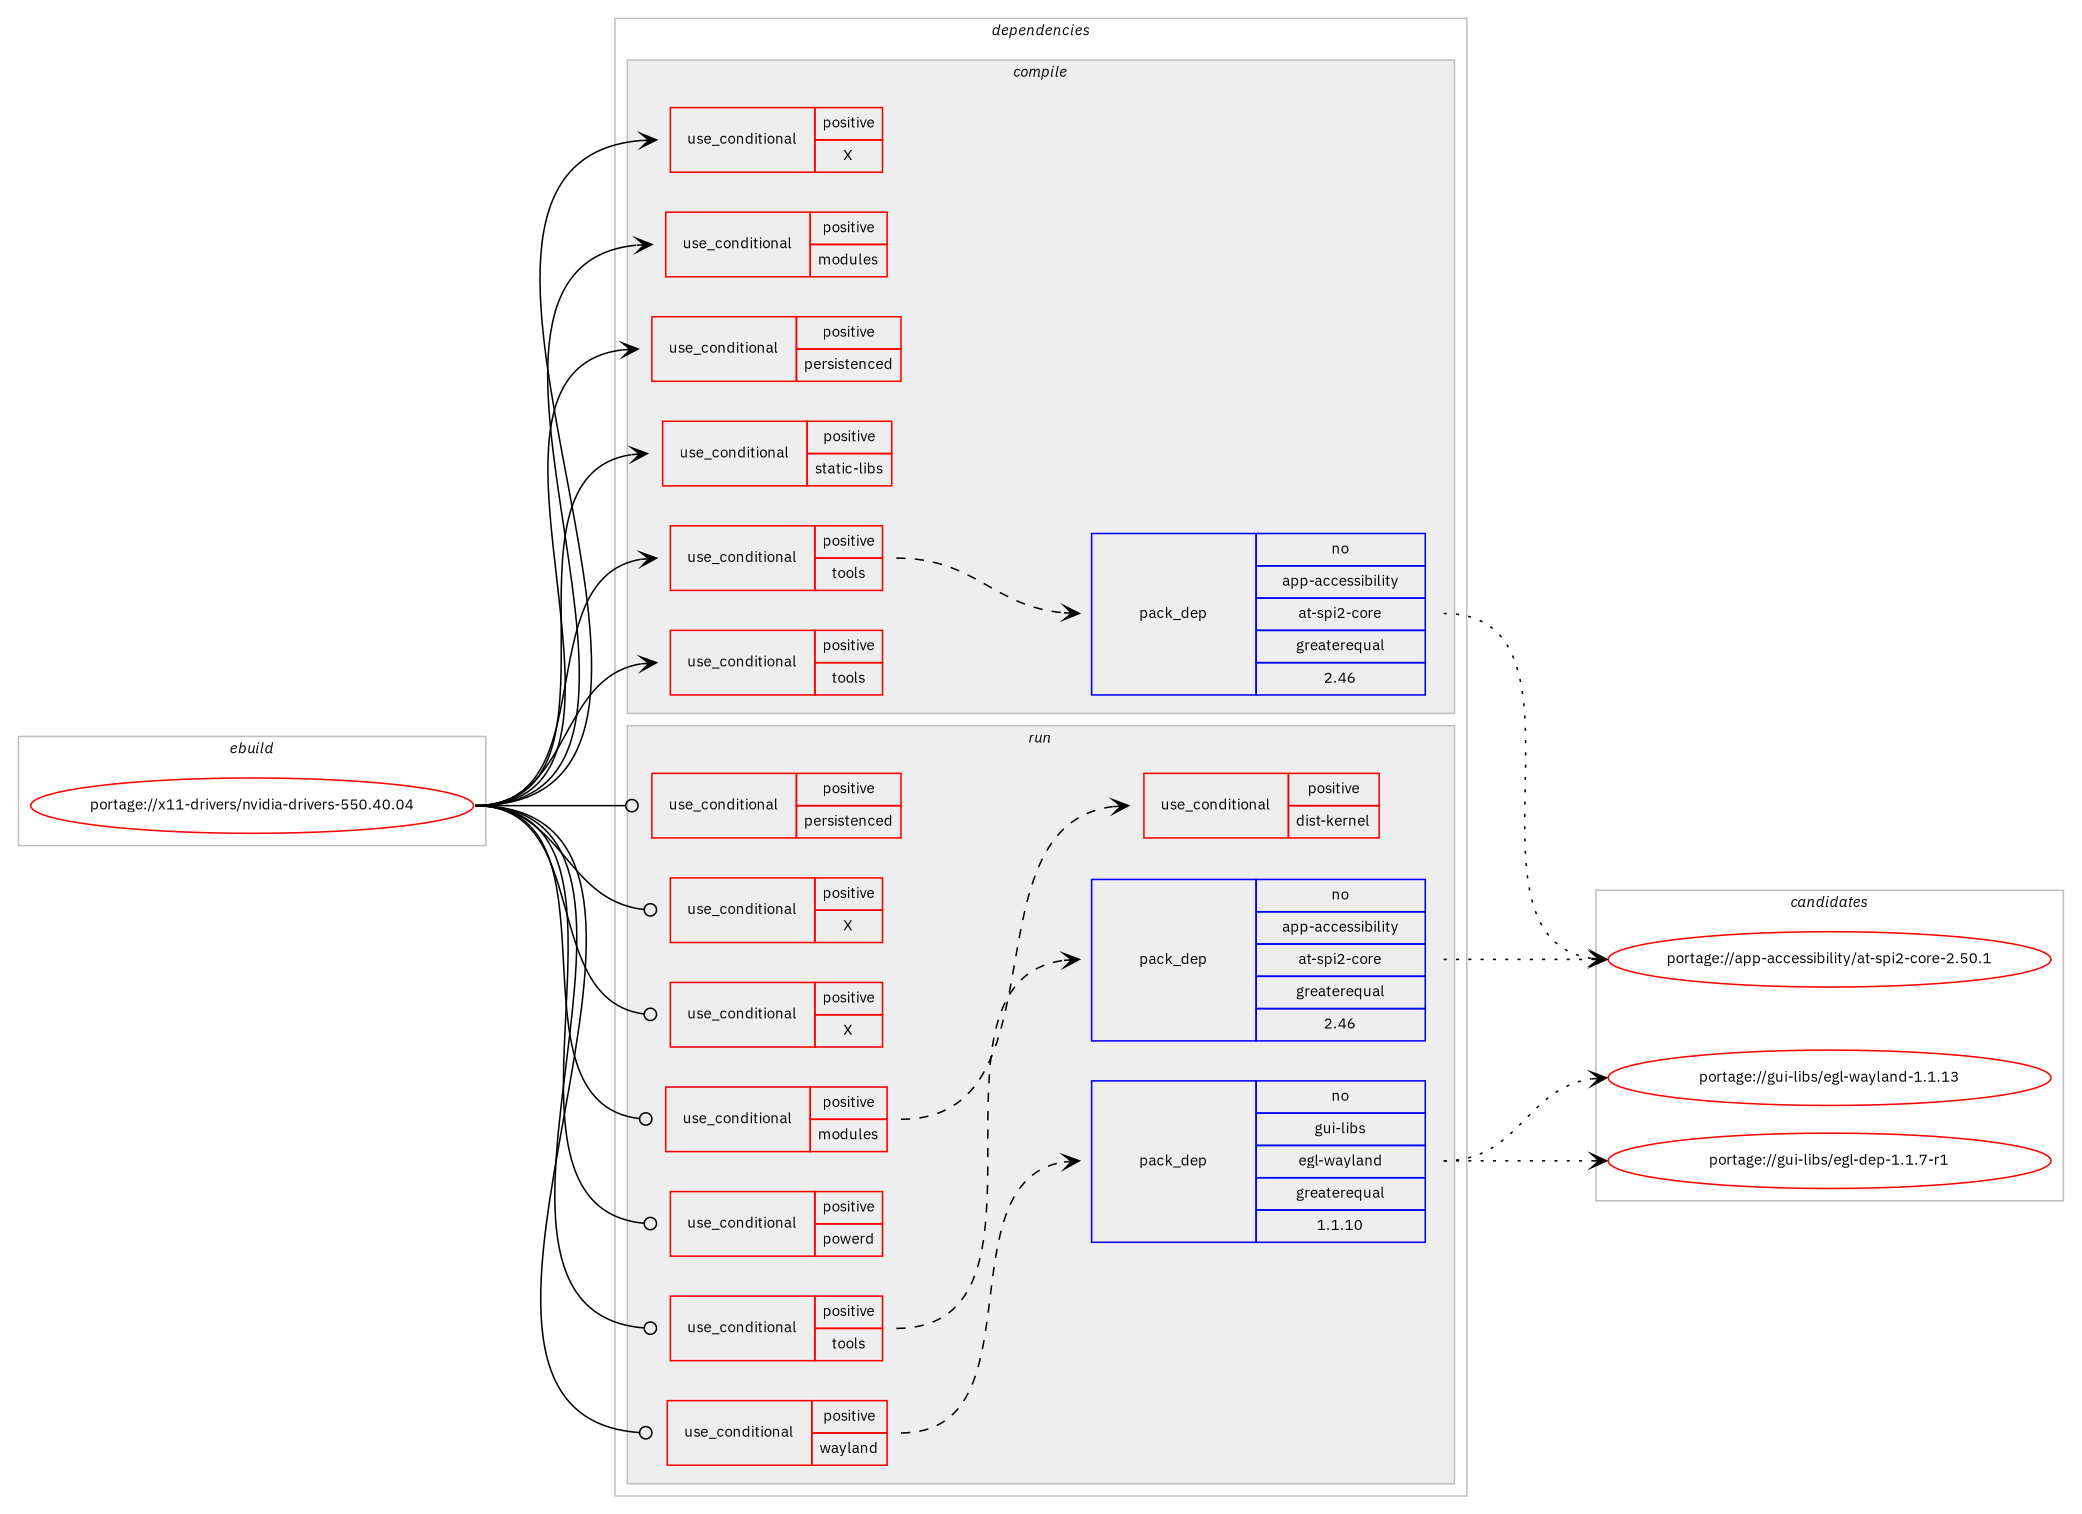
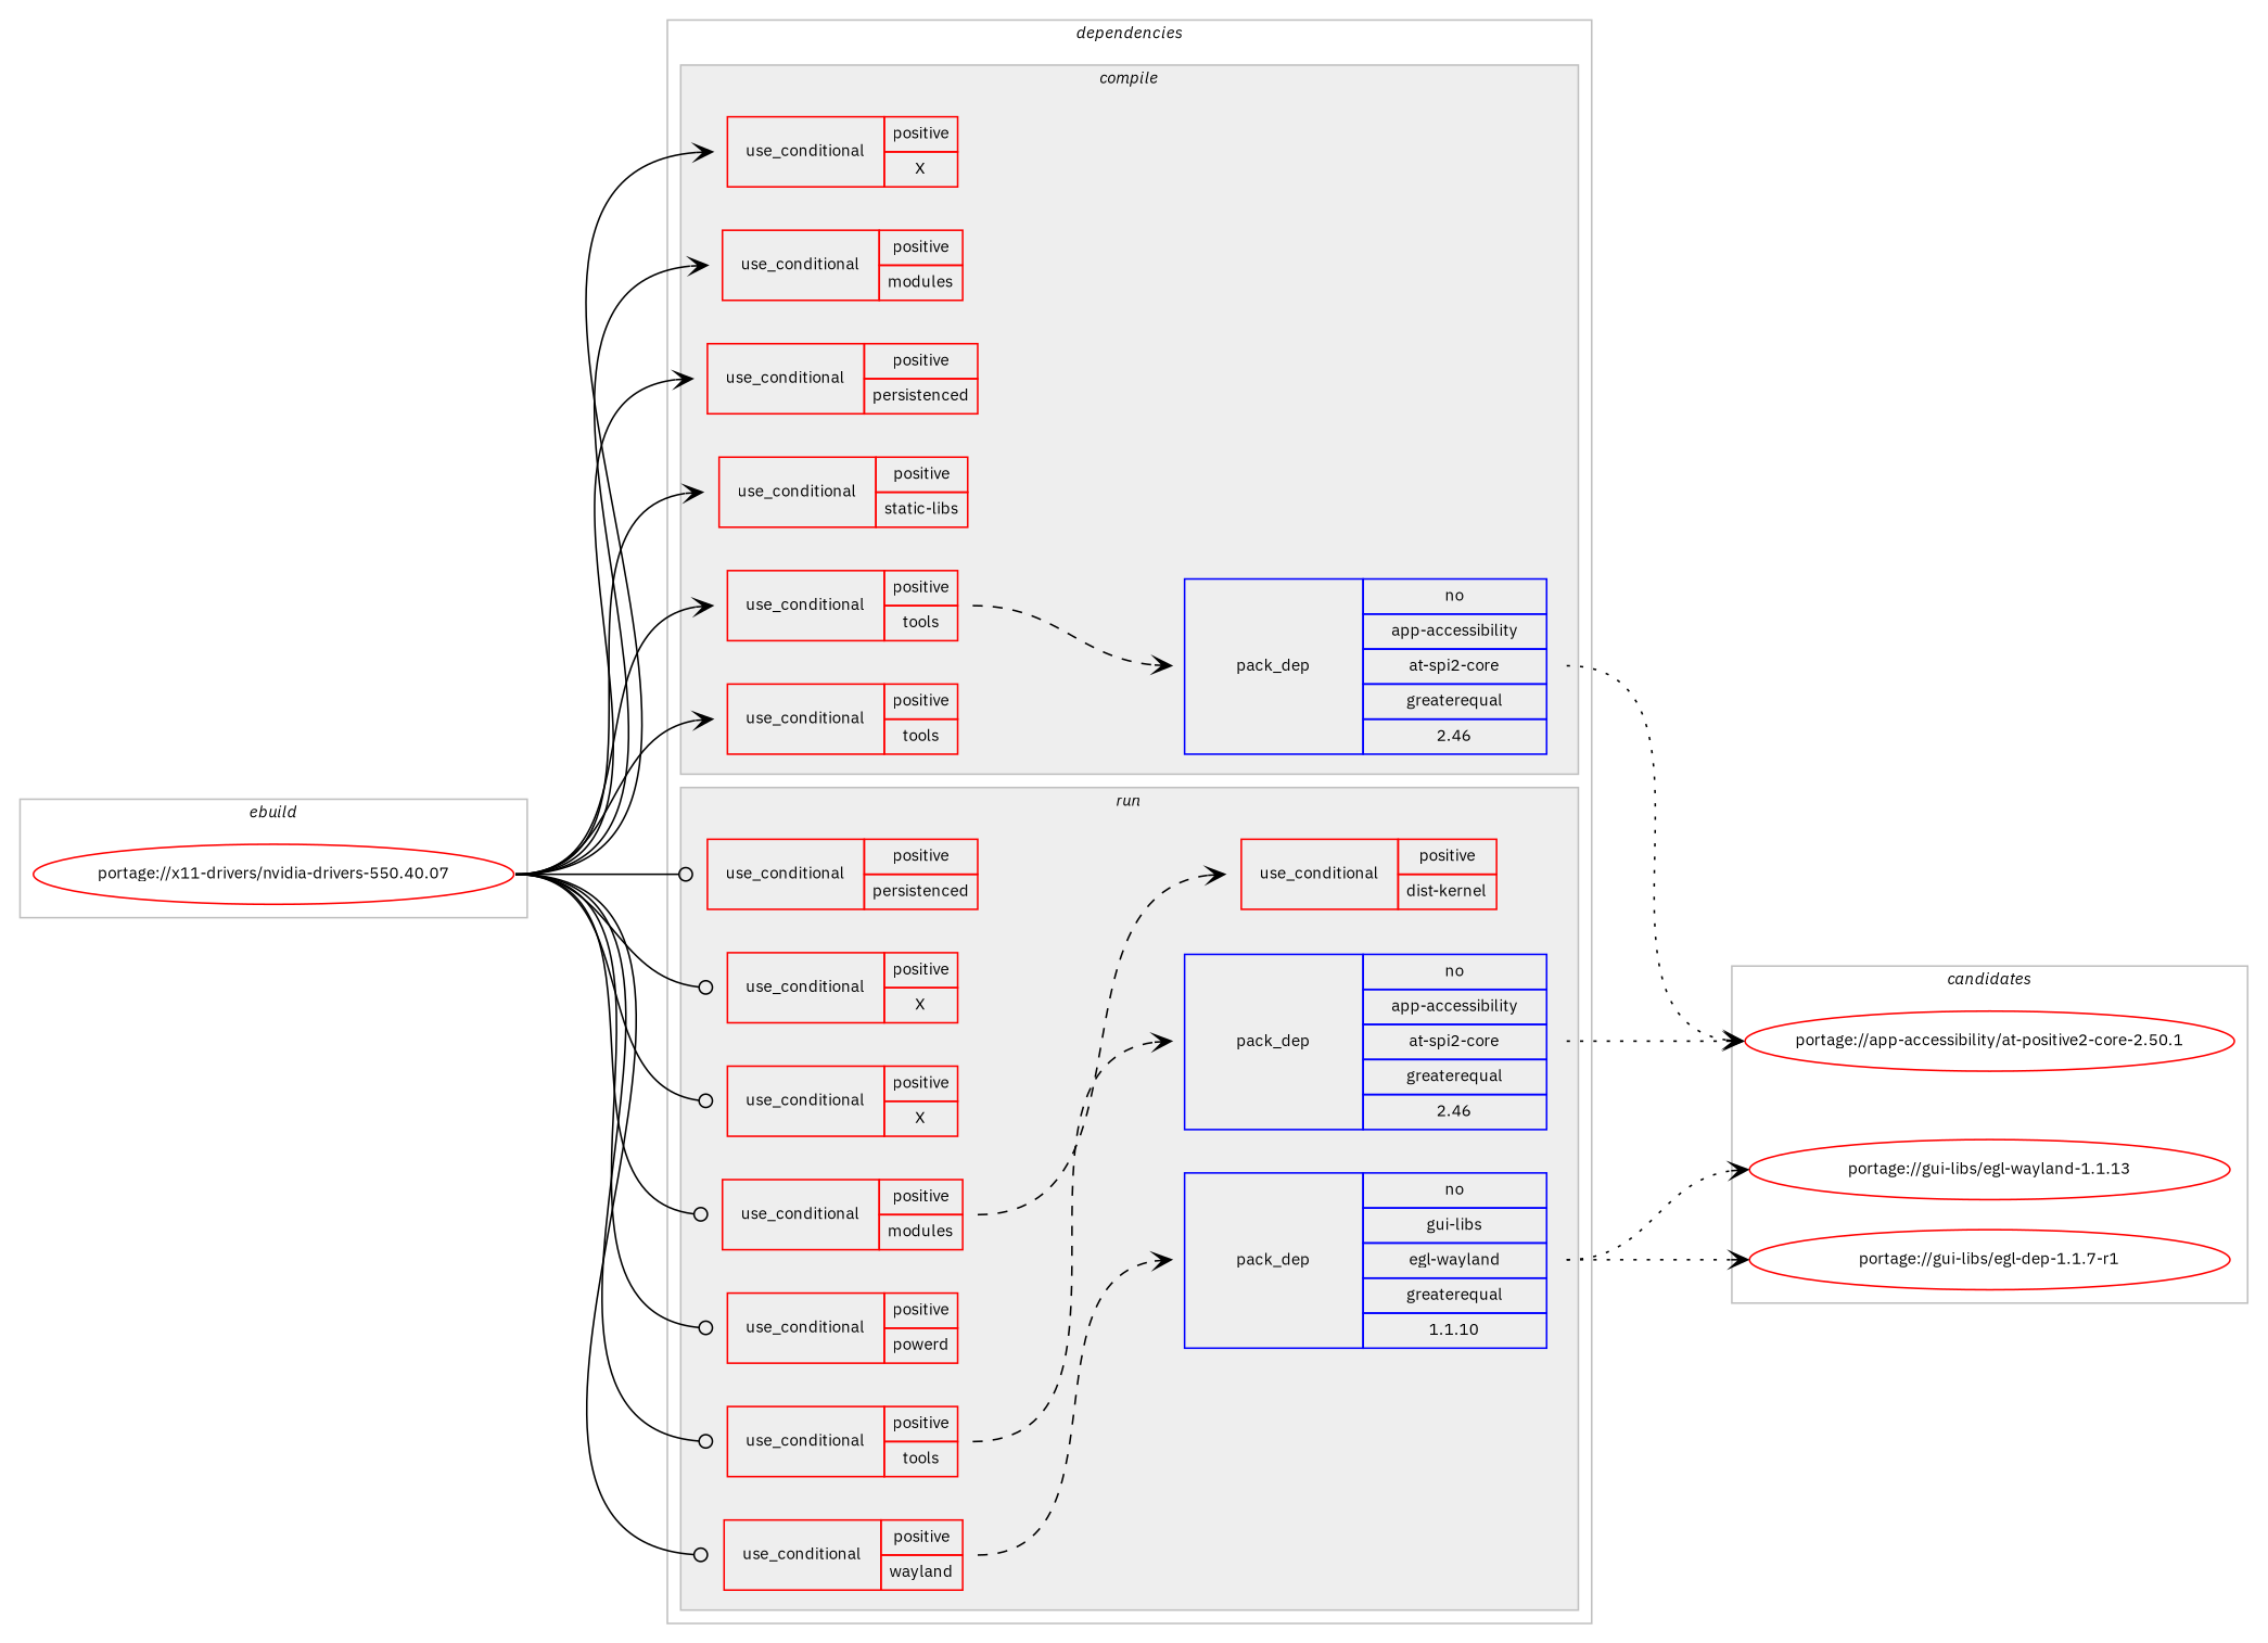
  digraph {
    compound=true
    concentrate=true
    fontname="IBM Plex Sans"
    fontsize=10
    newrank=true
    rankdir=LR
    ranksep=1.5
    node [color=red fontname="IBM Plex Sans" fontsize=10 shape=none]
    edge [arrowhead=vee fontname="IBM Plex Sans" headport=w style=solid tailport=e weight=20]
-   n1 [label="portage://x11-drivers/nvidia-drivers-550.40.04" width=4 shape=""]
+   n1 [label="portage://x11-drivers/nvidia-drivers-550.40.07" width=4 shape=""]
    n2 [label=<<TABLE BORDER="0" CELLBORDER="1" CELLSPACING="0" CELLPADDING="4"><TR><TD ROWSPAN="3" CELLPADDING="10">use_conditional</TD></TR><TR><TD>positive</TD></TR><TR><TD>X</TD></TR></TABLE>>]
    n3 [label=<<TABLE BORDER="0" CELLBORDER="1" CELLSPACING="0" CELLPADDING="4"><TR><TD ROWSPAN="3" CELLPADDING="10">use_conditional</TD></TR><TR><TD>positive</TD></TR><TR><TD>modules</TD></TR></TABLE>>]
    n4 [label=<<TABLE BORDER="0" CELLBORDER="1" CELLSPACING="0" CELLPADDING="4"><TR><TD ROWSPAN="3" CELLPADDING="10">use_conditional</TD></TR><TR><TD>positive</TD></TR><TR><TD>persistenced</TD></TR></TABLE>>]
    n5 [label=<<TABLE BORDER="0" CELLBORDER="1" CELLSPACING="0" CELLPADDING="4"><TR><TD ROWSPAN="3" CELLPADDING="10">use_conditional</TD></TR><TR><TD>positive</TD></TR><TR><TD>static-libs</TD></TR></TABLE>>]
    n6 [color=blue label=<<TABLE BORDER="0" CELLBORDER="1" CELLSPACING="0" CELLPADDING="4" WIDTH="220"><TR><TD ROWSPAN="6" CELLPADDING="30">pack_dep</TD></TR><TR><TD WIDTH="110">no</TD></TR><TR><TD>app-accessibility</TD></TR><TR><TD>at-spi2-core</TD></TR><TR><TD>greaterequal</TD></TR><TR><TD>2.46</TD></TR></TABLE>>]
    n7 [label=<<TABLE BORDER="0" CELLBORDER="1" CELLSPACING="0" CELLPADDING="4"><TR><TD ROWSPAN="3" CELLPADDING="10">use_conditional</TD></TR><TR><TD>positive</TD></TR><TR><TD>tools</TD></TR></TABLE>>]
    n8 [label=<<TABLE BORDER="0" CELLBORDER="1" CELLSPACING="0" CELLPADDING="4"><TR><TD ROWSPAN="3" CELLPADDING="10">use_conditional</TD></TR><TR><TD>positive</TD></TR><TR><TD>tools</TD></TR></TABLE>>]
    n9 [label=<<TABLE BORDER="0" CELLBORDER="1" CELLSPACING="0" CELLPADDING="4"><TR><TD ROWSPAN="3" CELLPADDING="10">use_conditional</TD></TR><TR><TD>positive</TD></TR><TR><TD>persistenced</TD></TR></TABLE>>]
    n10 [label=<<TABLE BORDER="0" CELLBORDER="1" CELLSPACING="0" CELLPADDING="4"><TR><TD ROWSPAN="3" CELLPADDING="10">use_conditional</TD></TR><TR><TD>positive</TD></TR><TR><TD>X</TD></TR></TABLE>>]
    n11 [label=<<TABLE BORDER="0" CELLBORDER="1" CELLSPACING="0" CELLPADDING="4"><TR><TD ROWSPAN="3" CELLPADDING="10">use_conditional</TD></TR><TR><TD>positive</TD></TR><TR><TD>X</TD></TR></TABLE>>]
    n12 [label=<<TABLE BORDER="0" CELLBORDER="1" CELLSPACING="0" CELLPADDING="4"><TR><TD ROWSPAN="3" CELLPADDING="10">use_conditional</TD></TR><TR><TD>positive</TD></TR><TR><TD>dist-kernel</TD></TR></TABLE>>]
    n13 [label=<<TABLE BORDER="0" CELLBORDER="1" CELLSPACING="0" CELLPADDING="4"><TR><TD ROWSPAN="3" CELLPADDING="10">use_conditional</TD></TR><TR><TD>positive</TD></TR><TR><TD>modules</TD></TR></TABLE>>]
    n14 [label=<<TABLE BORDER="0" CELLBORDER="1" CELLSPACING="0" CELLPADDING="4"><TR><TD ROWSPAN="3" CELLPADDING="10">use_conditional</TD></TR><TR><TD>positive</TD></TR><TR><TD>powerd</TD></TR></TABLE>>]
    n15 [color=blue label=<<TABLE BORDER="0" CELLBORDER="1" CELLSPACING="0" CELLPADDING="4" WIDTH="220"><TR><TD ROWSPAN="6" CELLPADDING="30">pack_dep</TD></TR><TR><TD WIDTH="110">no</TD></TR><TR><TD>app-accessibility</TD></TR><TR><TD>at-spi2-core</TD></TR><TR><TD>greaterequal</TD></TR><TR><TD>2.46</TD></TR></TABLE>>]
    n16 [label=<<TABLE BORDER="0" CELLBORDER="1" CELLSPACING="0" CELLPADDING="4"><TR><TD ROWSPAN="3" CELLPADDING="10">use_conditional</TD></TR><TR><TD>positive</TD></TR><TR><TD>tools</TD></TR></TABLE>>]
    n17 [color=blue label=<<TABLE BORDER="0" CELLBORDER="1" CELLSPACING="0" CELLPADDING="4" WIDTH="220"><TR><TD ROWSPAN="6" CELLPADDING="30">pack_dep</TD></TR><TR><TD WIDTH="110">no</TD></TR><TR><TD>gui-libs</TD></TR><TR><TD>egl-wayland</TD></TR><TR><TD>greaterequal</TD></TR><TR><TD>1.1.10</TD></TR></TABLE>>]
    n18 [label=<<TABLE BORDER="0" CELLBORDER="1" CELLSPACING="0" CELLPADDING="4"><TR><TD ROWSPAN="3" CELLPADDING="10">use_conditional</TD></TR><TR><TD>positive</TD></TR><TR><TD>wayland</TD></TR></TABLE>>]
-   n19 [label="portage://app-accessibility/at-spi2-core-2.50.1" width=4 shape=""]
+   n19 [label="portage://app-accessibility/at-positive2-core-2.50.1" width=4 shape=""]
    n20 [label="portage://gui-libs/egl-wayland-1.1.13" width=4 shape=""]
    n21 [label="portage://gui-libs/egl-dep-1.1.7-r1" width=4 shape=""]
    subgraph cluster_1 {
      color=gray
      label=<<i>ebuild</i>>
      rank=same
      n1
    }
    subgraph cluster_2 {
      color=gray
      label=<<i>dependencies</i>>
      subgraph cluster_3 {
        color=gray
        fillcolor="#eeeeee"
        label=<<i>compile</i>>
        style=filled
        subgraph sub_4 {
          color=gray
          fillcolor="#eeeeee"
          label=<<i>compile</i>>
          style=filled
          n2
        }
        subgraph sub_5 {
          color=gray
          fillcolor="#eeeeee"
          label=<<i>compile</i>>
          style=filled
          n3
        }
        subgraph sub_6 {
          color=gray
          fillcolor="#eeeeee"
          label=<<i>compile</i>>
          style=filled
          n4
        }
        subgraph sub_7 {
          color=gray
          fillcolor="#eeeeee"
          label=<<i>compile</i>>
          style=filled
          n5
        }
        subgraph sub_8 {
          color=gray
          fillcolor="#eeeeee"
          label=<<i>compile</i>>
          style=filled
          n7
          subgraph sub_9 {
            color=gray
            fillcolor="#eeeeee"
            label=<<i>compile</i>>
            style=filled
            n6
          }
        }
        subgraph sub_10 {
          color=gray
          fillcolor="#eeeeee"
          label=<<i>compile</i>>
          style=filled
          n8
        }
      }
      subgraph cluster_11 {
        color=gray
        fillcolor="#eeeeee"
        label=<<i>compile and run</i>>
        style=filled
      }
      subgraph cluster_12 {
        color=gray
        fillcolor="#eeeeee"
        label=<<i>run</i>>
        style=filled
        subgraph sub_13 {
          color=gray
          fillcolor="#eeeeee"
          label=<<i>run</i>>
          style=filled
          n9
        }
        subgraph sub_14 {
          color=gray
          fillcolor="#eeeeee"
          label=<<i>run</i>>
          style=filled
          n10
        }
        subgraph sub_15 {
          color=gray
          fillcolor="#eeeeee"
          label=<<i>run</i>>
          style=filled
          n11
        }
        subgraph sub_16 {
          color=gray
          fillcolor="#eeeeee"
          label=<<i>run</i>>
          style=filled
          n13
          subgraph sub_17 {
            color=gray
            fillcolor="#eeeeee"
            label=<<i>run</i>>
            style=filled
            n12
          }
        }
        subgraph sub_18 {
          color=gray
          fillcolor="#eeeeee"
          label=<<i>run</i>>
          style=filled
          n14
        }
        subgraph sub_19 {
          color=gray
          fillcolor="#eeeeee"
          label=<<i>run</i>>
          style=filled
          n16
          subgraph sub_20 {
            color=gray
            fillcolor="#eeeeee"
            label=<<i>run</i>>
            style=filled
            n15
          }
        }
        subgraph sub_21 {
          color=gray
          fillcolor="#eeeeee"
          label=<<i>run</i>>
          style=filled
          n18
          subgraph sub_22 {
            color=gray
            fillcolor="#eeeeee"
            label=<<i>run</i>>
            style=filled
            n17
          }
        }
      }
    }
    subgraph cluster_23 {
      color=gray
      label=<<i>candidates</i>>
      rank=same
      subgraph sub_24 {
        color=black
        label=<<i>candidates</i>>
        nodesep=1
        rank=same
        n19
      }
      subgraph sub_25 {
        color=black
        label=<<i>candidates</i>>
        nodesep=1
        rank=same
        n19
      }
      subgraph sub_26 {
        color=black
        label=<<i>candidates</i>>
        nodesep=1
        rank=same
        n20
        n21
      }
    }
    n1 -> n2
    n1 -> n3
    n1 -> n4
    n1 -> n5
    n1 -> n7
    n1 -> n8
    n1 -> n9 [arrowhead=odot]
    n1 -> n10 [arrowhead=odot]
    n1 -> n11 [arrowhead=odot]
    n1 -> n13 [arrowhead=odot]
    n1 -> n14 [arrowhead=odot]
    n1 -> n16 [arrowhead=odot]
    n1 -> n18 [arrowhead=odot]
    n6 -> n19 [style=dotted weight=100]
    n7 -> n6 [style=dashed]
    n13 -> n12 [style=dashed]
    n15 -> n19 [style=dotted weight=100]
    n16 -> n15 [style=dashed]
    n17 -> n20 [style=dotted weight=100]
    n17 -> n21 [style=dotted weight=100]
    n18 -> n17 [style=dashed]
  }
